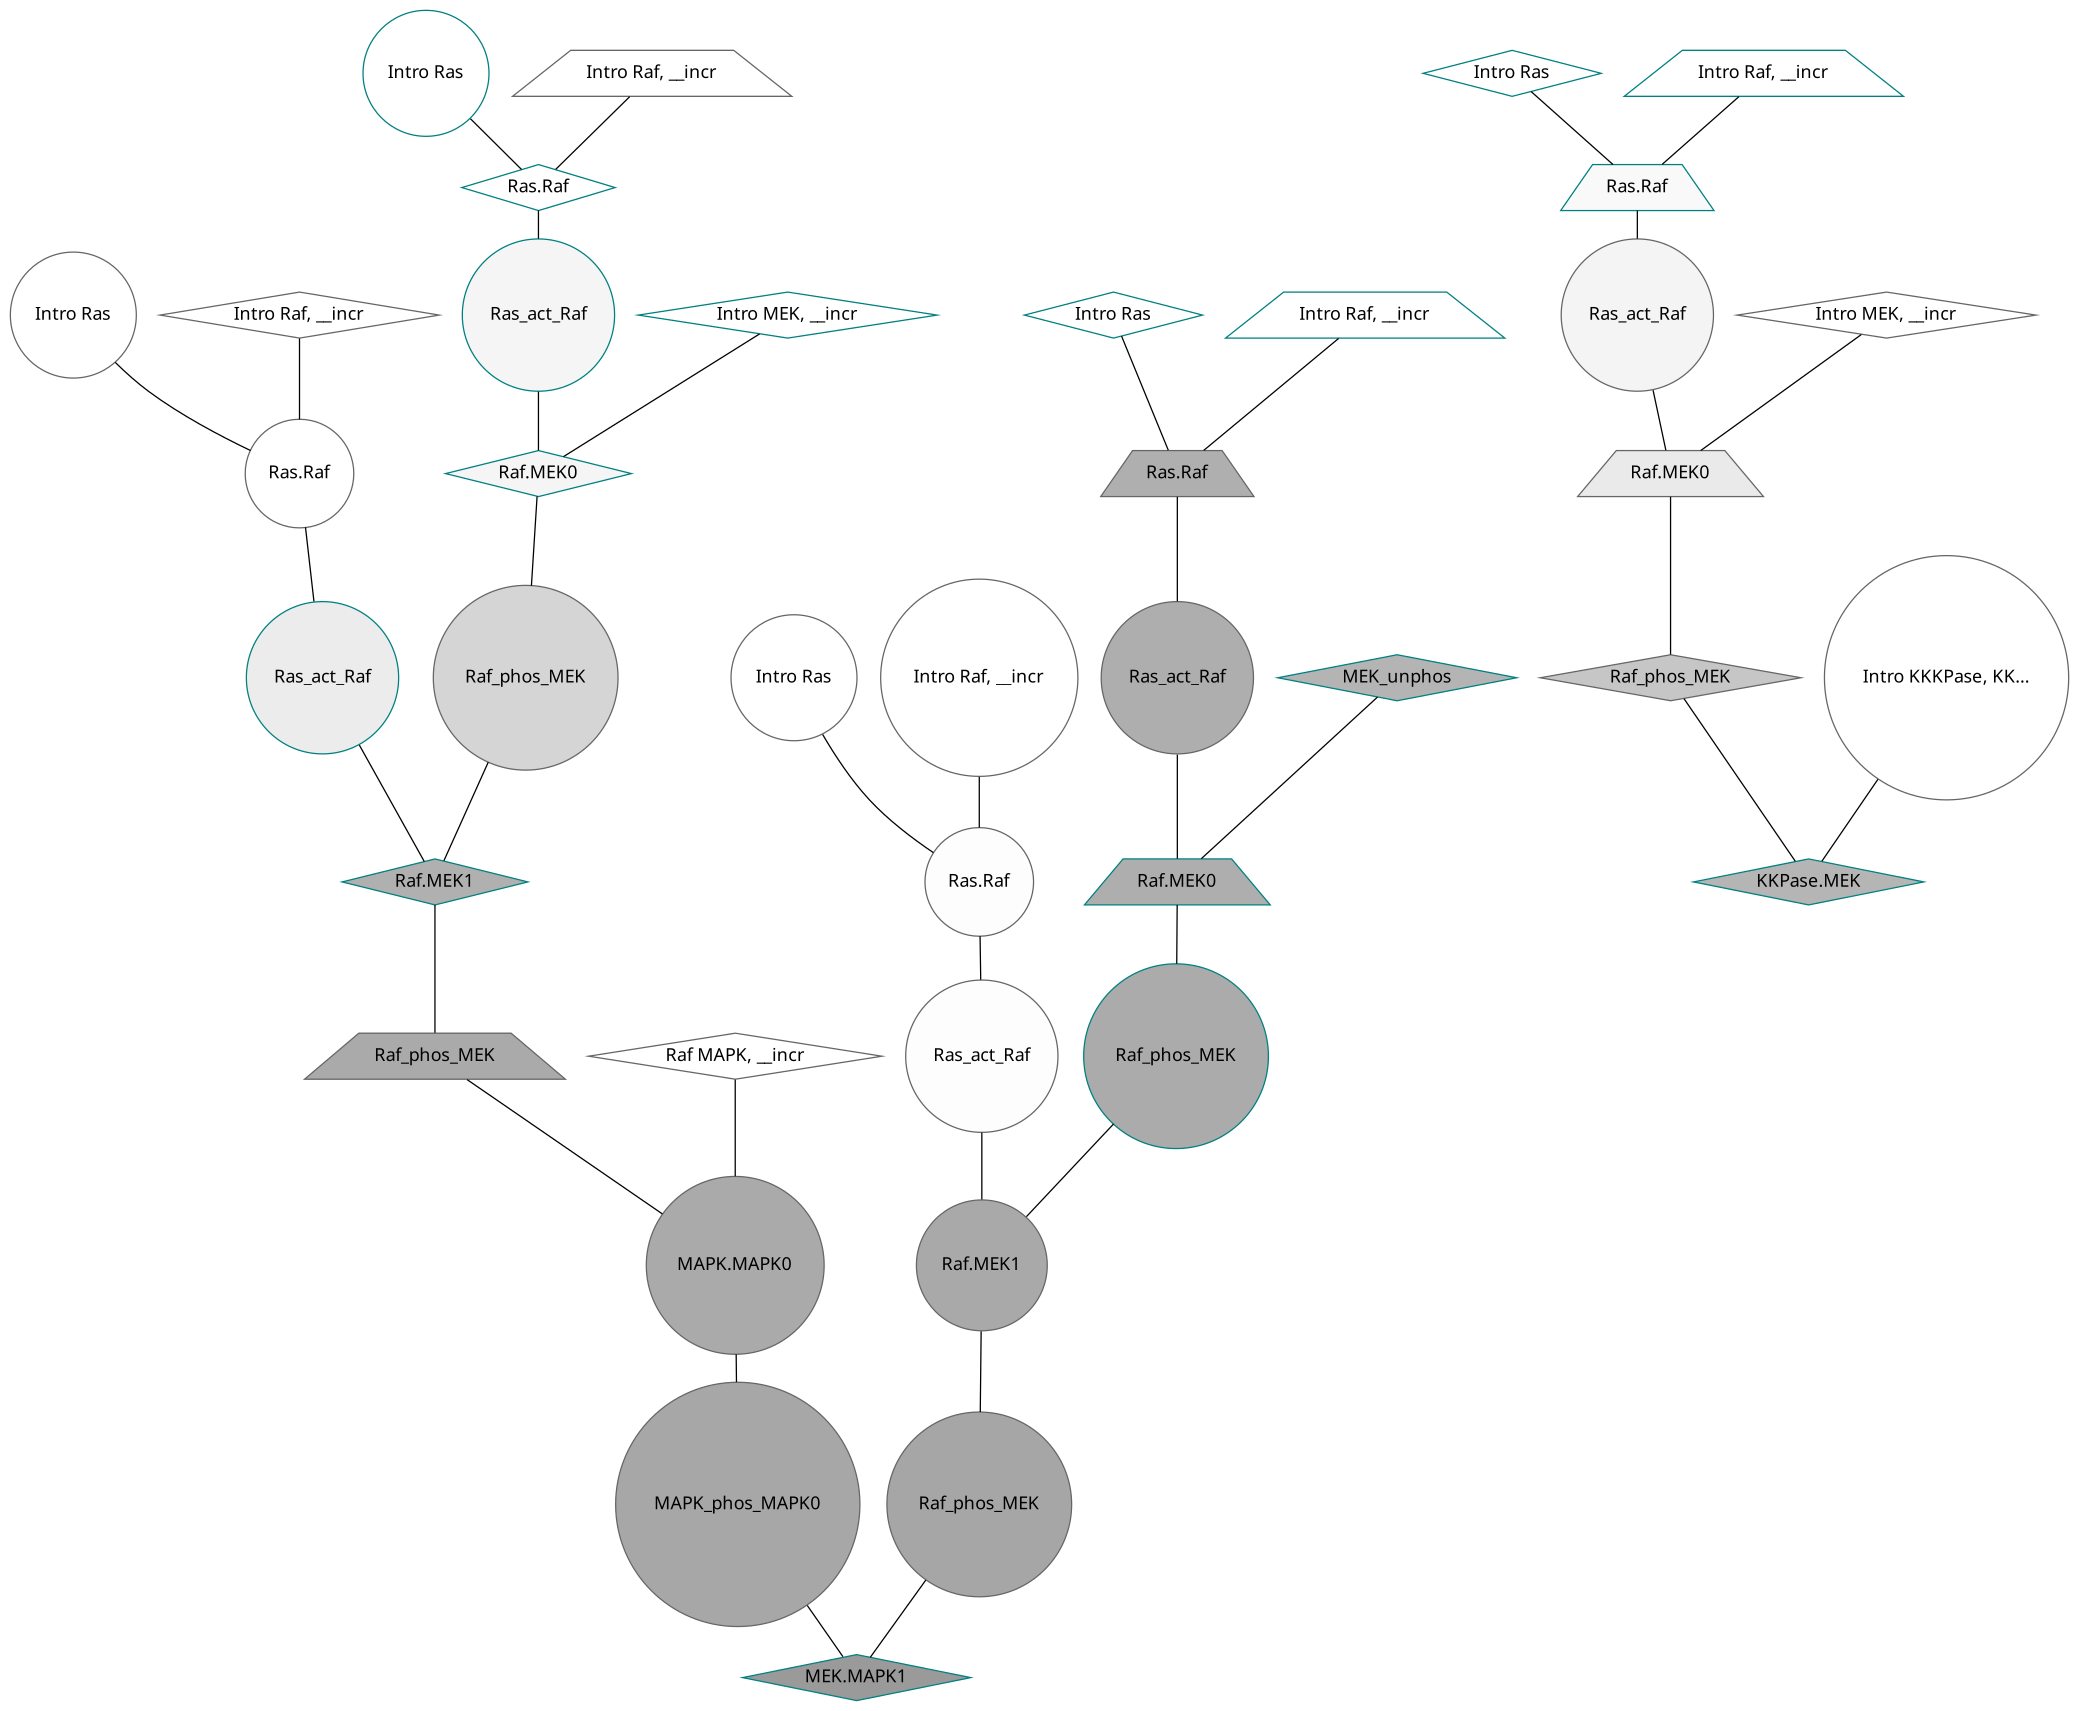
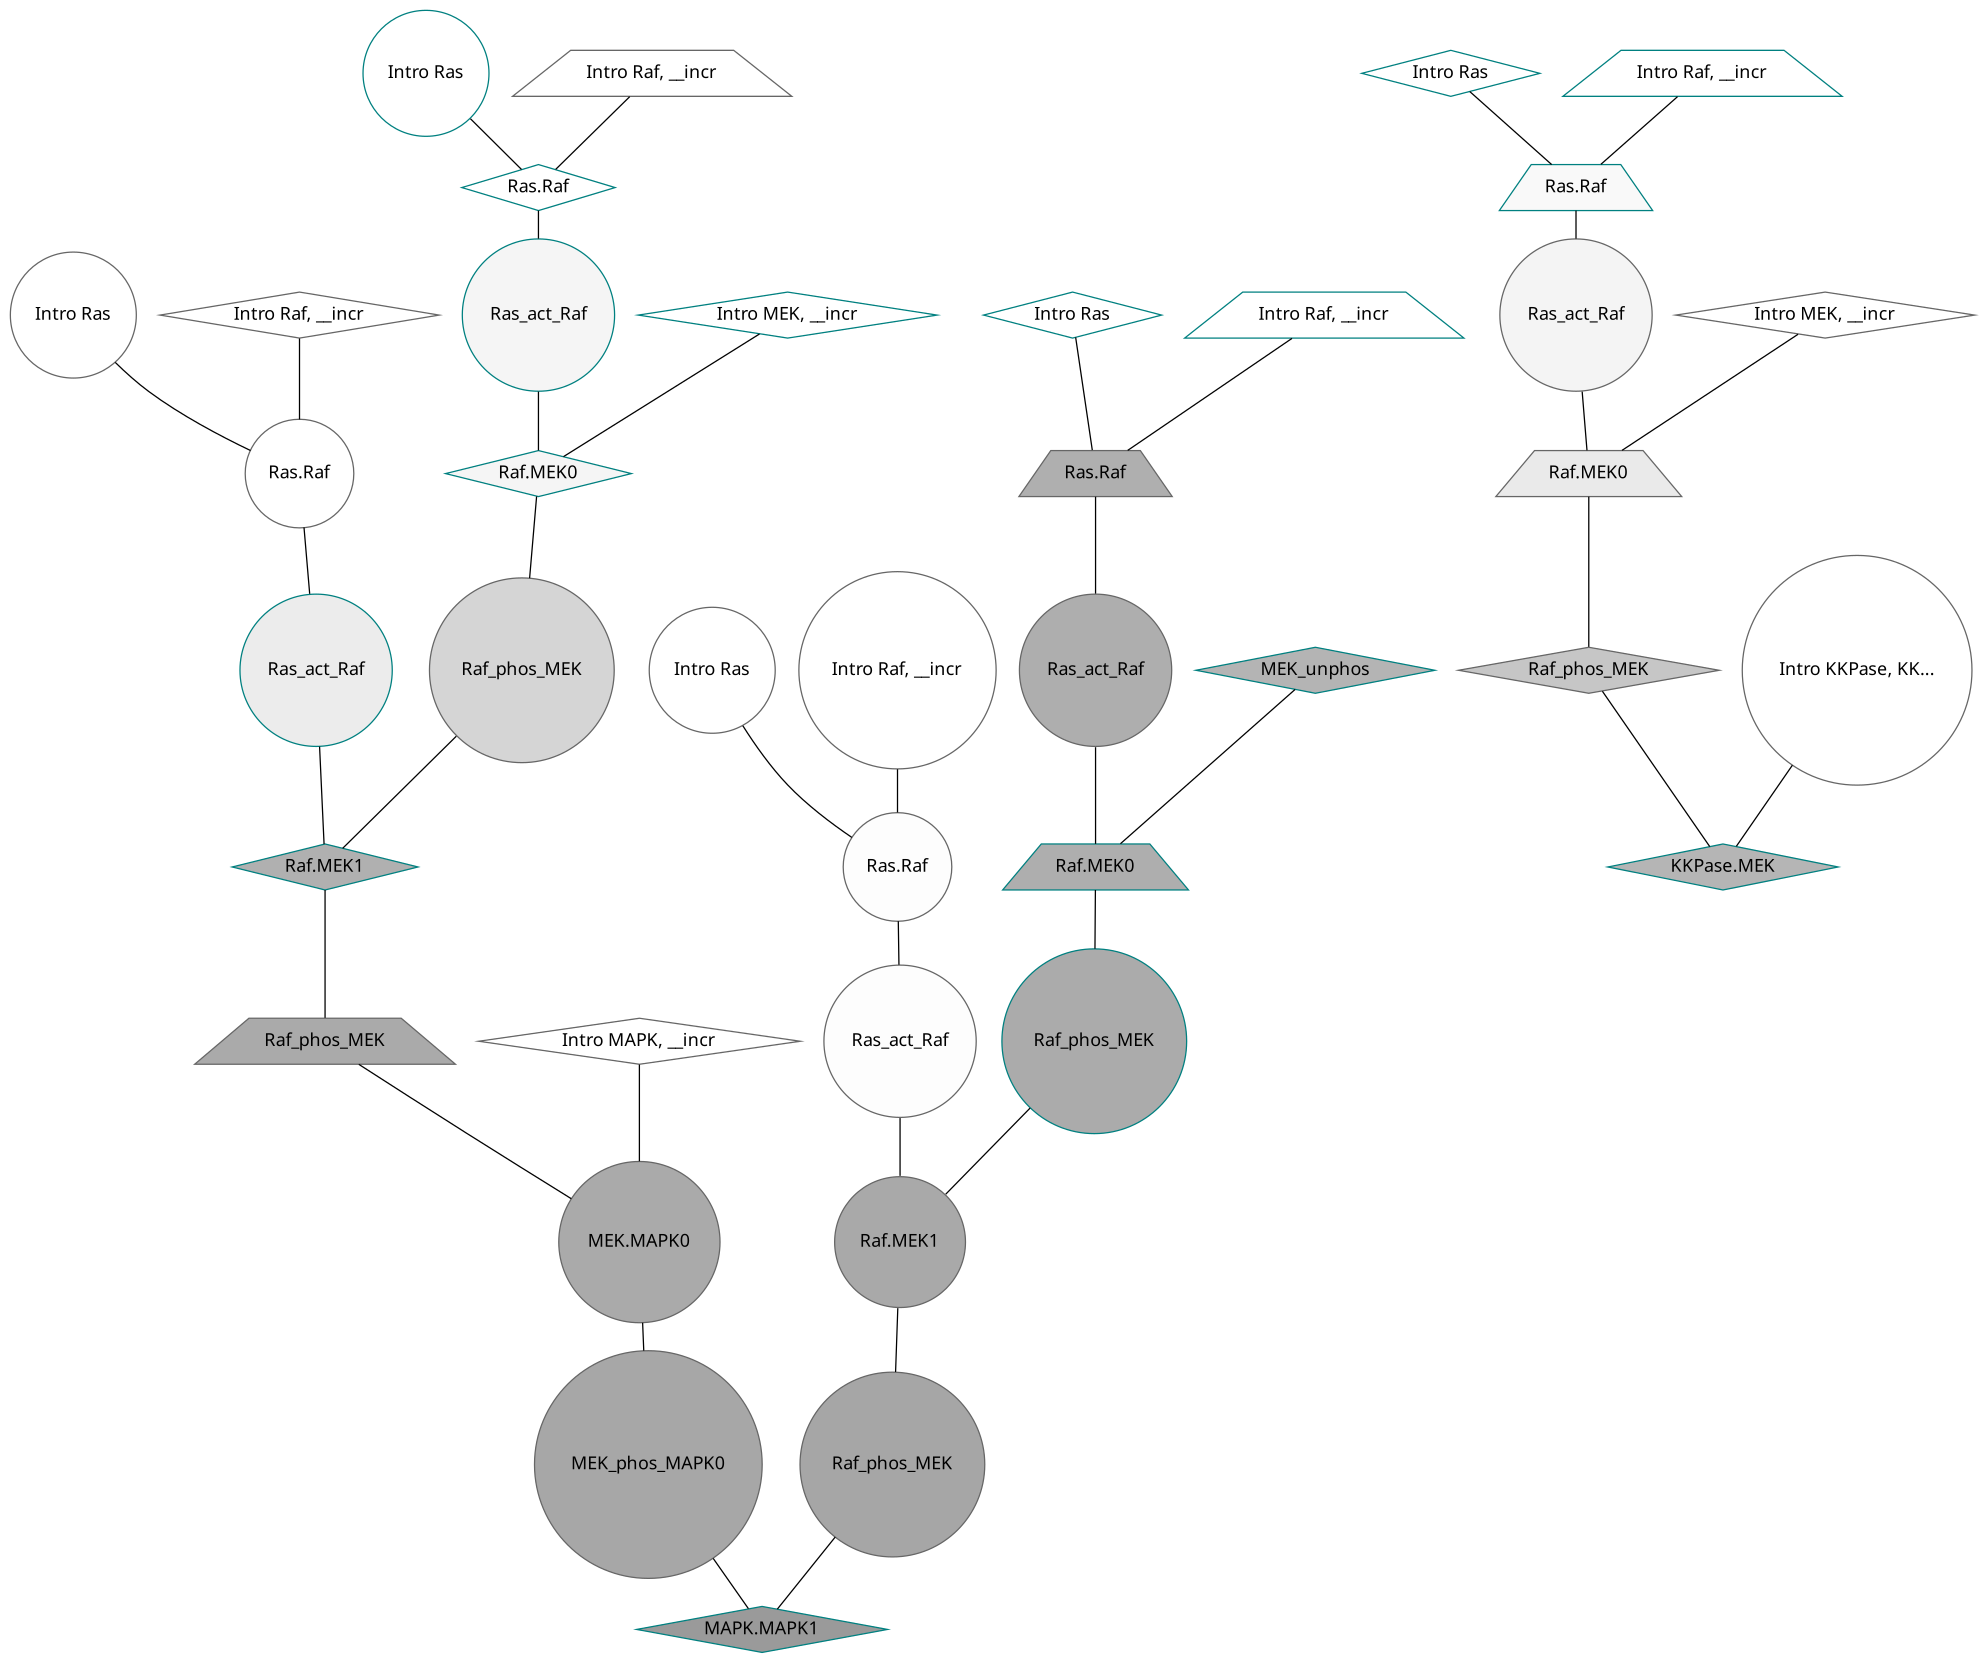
  digraph {
    rankdir=TB
    ranksep=0.30
    node [color=gray40 fillcolor="0.000 0.000 1.000" fontname="CMU Serif" shape=circle style=filled]
    edge [color="0.000 0.000 0.000" dir=none fontname="CMU Serif"]
    n1 [color=teal label="Intro Ras"]
    n2 [color=teal label="Ras.Raf" shape=diamond]
    n3 [color=teal fillcolor="0.000 0.000 0.958" label=Ras_act_Raf]
    n4 [label="Intro Ras"]
    n5 [label="Ras.Raf"]
    n6 [color=teal fillcolor="0.000 0.000 0.925" label=Ras_act_Raf]
    n7 [label="Intro Ras"]
    n8 [fillcolor="0.000 0.000 0.992" label="Ras.Raf"]
    n9 [fillcolor="0.000 0.000 0.991" label=Ras_act_Raf]
    n10 [color=teal label="Intro Ras" shape=diamond]
    n11 [color=teal fillcolor="0.000 0.000 0.973" label="Ras.Raf" shape=trapezium]
    n12 [fillcolor="0.000 0.000 0.956" label=Ras_act_Raf]
    n13 [color=teal label="Intro Ras" shape=diamond]
    n14 [fillcolor="0.000 0.000 0.684" label="Ras.Raf" shape=trapezium]
    n15 [fillcolor="0.000 0.000 0.682" label=Ras_act_Raf]
    n16 [label="Intro Raf, __incr" shape=diamond]
    n17 [color=teal label="Intro Raf, __incr" shape=trapezium]
    n18 [label="Intro Raf, __incr" shape=trapezium]
    n19 [label="Intro Raf, __incr"]
    n20 [color=teal label="Intro Raf, __incr" shape=trapezium]
    n21 [color=teal label="Intro MEK, __incr" shape=diamond]
    n22 [color=teal fillcolor="0.000 0.000 0.958" label="Raf.MEK0" shape=diamond]
    n23 [fillcolor="0.000 0.000 0.835" label=Raf_phos_MEK]
    n24 [label="Intro MEK, __incr" shape=diamond]
    n25 [fillcolor="0.000 0.000 0.915" label="Raf.MEK0" shape=trapezium]
    n26 [fillcolor="0.000 0.000 0.776" label=Raf_phos_MEK shape=diamond]
-   n27 [label="Raf MAPK, __incr" shape=diamond]
-   n28 [fillcolor="0.000 0.000 0.667" label="MAPK.MAPK0"]
-   n29 [fillcolor="0.000 0.000 0.653" label=MAPK_phos_MAPK0]
-   n30 [label="Intro KKKPase, KK..."]
+   n27 [label="Intro MAPK, __incr" shape=diamond]
+   n28 [fillcolor="0.000 0.000 0.667" label="MEK.MAPK0"]
+   n29 [fillcolor="0.000 0.000 0.653" label=MEK_phos_MAPK0]
+   n30 [label="Intro KKPase, KK..."]
    n31 [color=teal fillcolor="0.000 0.000 0.710" label="KKPase.MEK" shape=diamond]
    n32 [color=teal fillcolor="0.000 0.000 0.689" label="Raf.MEK1" shape=diamond]
    n33 [fillcolor="0.000 0.000 0.663" label="Raf.MEK1"]
    n34 [fillcolor="0.000 0.000 0.651" label=Raf_phos_MEK]
    n35 [fillcolor="0.000 0.000 0.667" label=Raf_phos_MEK shape=trapezium]
    n36 [color=teal fillcolor="0.000 0.000 0.704" label=MEK_unphos shape=diamond]
    n37 [color=teal fillcolor="0.000 0.000 0.682" label="Raf.MEK0" shape=trapezium]
    n38 [color=teal fillcolor="0.000 0.000 0.671" label=Raf_phos_MEK]
-   n39 [color=teal fillcolor="0.000 0.000 0.602" label="MEK.MAPK1" shape=diamond]
+   n39 [color=teal fillcolor="0.000 0.000 0.602" label="MAPK.MAPK1" shape=diamond]
    n1 -> n2
    n2 -> n3
    n3 -> n22
    n4 -> n5
    n5 -> n6
    n6 -> n32
    n7 -> n8
    n8 -> n9
    n9 -> n33
    n10 -> n11
    n11 -> n12
    n12 -> n25
    n13 -> n14
    n14 -> n15
    n15 -> n37
    n16 -> n5
    n17 -> n14
    n18 -> n2
    n19 -> n8
    n20 -> n11
    n21 -> n22
    n22 -> n23
    n23 -> n32
    n24 -> n25
    n25 -> n26
    n26 -> n31
    n27 -> n28
    n28 -> n29
    n29 -> n39
    n30 -> n31
    n32 -> n35
    n33 -> n34
    n34 -> n39
    n35 -> n28
    n36 -> n37
    n37 -> n38
    n38 -> n33
  }
